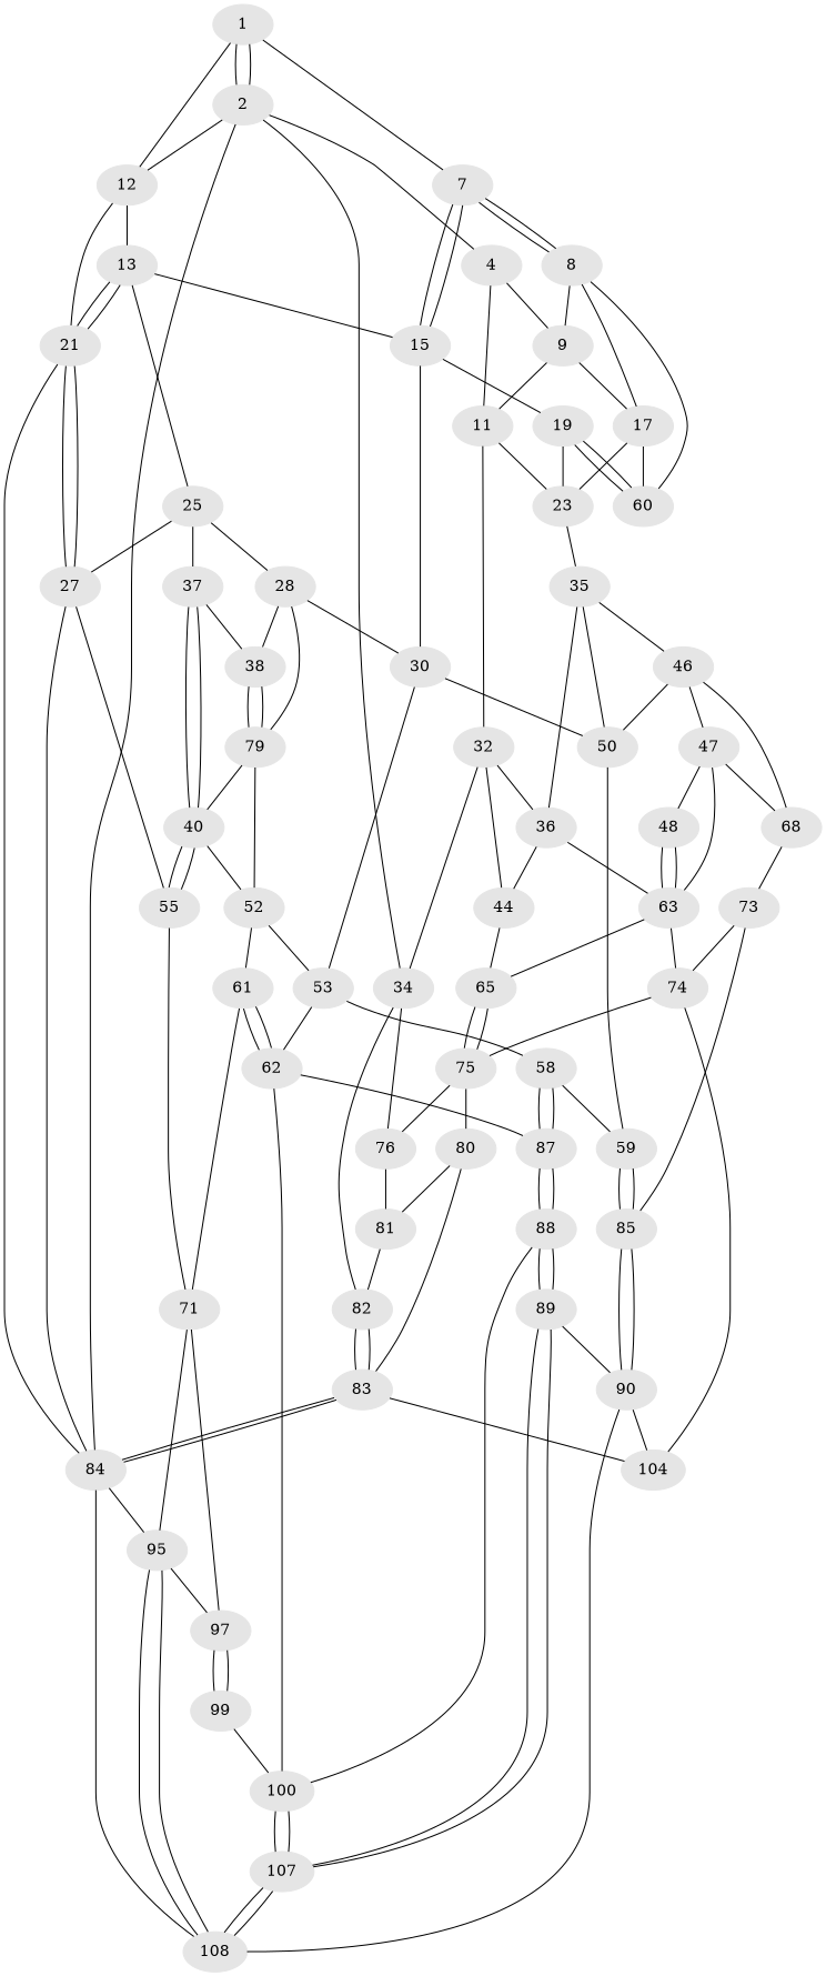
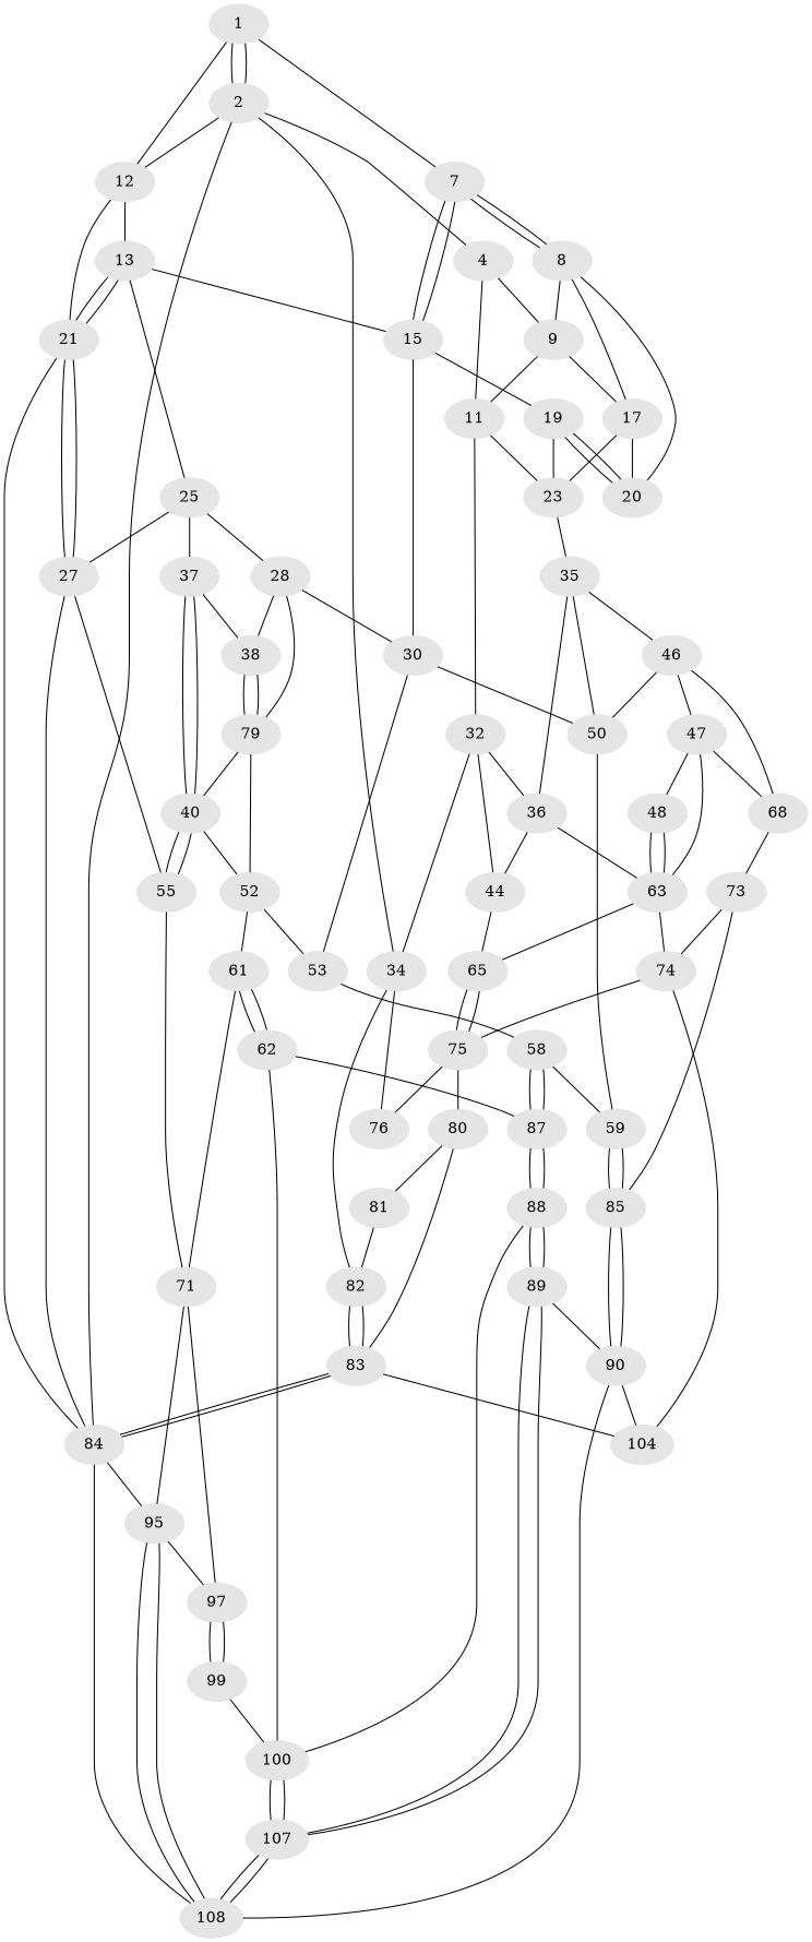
  graph {
    node [color=gray90 style=filled]
    1 [super="+6"]
    2 [super="+3"]
    7
    12
    4 [super="+5"]
    34 [super="+77"]
    84 [super="+94"]
    8 [super="+16"]
    15 [super="+18"]
    13 [super="+14"]
    21
    9 [super="+10"]
    11 [super="+24"]
    76
    82
    95 [super="+96"]
    108 [super="+109"]
    17 [super="+22"]
    23 [super="+31"]
    32 [super="+33"]
-   20 [label=60]
+   20
    19
    30 [super="+49"]
    35 [super="+45"]
    36 [super="+43"]
    44
    25 [super="+26"]
    27 [super="+54"]
    28 [super="+29"]
    37
    50 [super="+51"]
    53 [super="+57"]
    55
    46 [super="+66"]
    38
    n36 [label=79 super="+42"]
    40 [super="+41"]
    71 [super="+72"]
    52 [super="+56"]
    59 [super="+60"]
    58
    62 [super="+91"]
    63 [super="+64"]
    65
    81 [super="+102"]
    83 [super="+106"]
    47 [super="+67"]
    68 [super="+69"]
    48
    61
    75 [super="+79"]
    73 [super="+86"]
    74 [super="+78"]
    85
    87 [super="+92"]
    100 [super="+101"]
    97 [super="+98"]
    88 [super="+93"]
    90 [super="+103"]
    107
    104
    80 [super="+105"]
    99
    89
    1 -- 2
    1 -- 2
    1 -- 7
    1 -- 12
    2 -- 12
    2 -- 4
    2 -- 34
    2 -- 84
    7 -- 8
    7 -- 8
    7 -- 15
    7 -- 15
    12 -- 13
    12 -- 21
    4 -- 9
    4 -- 11
    34 -- 76
    34 -- 82
    84 -- 95
    84 -- 108
    8 -- 9
    8 -- 17
    8 -- 20
    15 -- 19
    15 -- 30
    13 -- 15
    13 -- 21
    13 -- 21
    13 -- 25
    21 -- 84
    21 -- 27
    21 -- 27
    9 -- 11
    9 -- 17
    11 -- 23
    11 -- 32
-   76 -- 81
    82 -- 83
    82 -- 83
    95 -- 108
    95 -- 108
    95 -- 97
    17 -- 23
    17 -- 20
    23 -- 35
    32 -- 34
    32 -- 36
    32 -- 44
    19 -- 23
    19 -- 20
    19 -- 20
    30 -- 50
    30 -- 53
    35 -- 36
    35 -- 50
    35 -- 46
    36 -- 44
    36 -- 63
    44 -- 65
    25 -- 27
    25 -- 28
    25 -- 37
    27 -- 84
    27 -- 55
    28 -- 30
    28 -- 38
    28 -- n36
    37 -- 38
    37 -- 40
    37 -- 40
    50 -- 59
    53 -- 58
-   53 -- 62
    55 -- 71
    46 -- 50
    46 -- 47
    46 -- 68
    38 -- n36
    38 -- n36
    n36 -- 40
    n36 -- 52
    40 -- 55
    40 -- 55
    40 -- 52
    71 -- 95
    71 -- 97
    52 -- 53
    52 -- 61
    59 -- 85
    59 -- 85
    58 -- 59
    58 -- 87
    58 -- 87
    62 -- 87
    62 -- 100
    63 -- 65
    63 -- 74
    65 -- 75
    65 -- 75
    81 -- 82
    83 -- 84
    83 -- 84
    83 -- 104
    47 -- 63
    47 -- 68
    47 -- 48
    68 -- 73
    48 -- 63
    48 -- 63
    61 -- 71
    61 -- 62
    61 -- 62
    75 -- 76
    75 -- 80
    73 -- 74
    73 -- 85
    74 -- 75
    74 -- 104
    85 -- 90
    85 -- 90
    87 -- 88 [weight=2]
    87 -- 88
    100 -- 107
    100 -- 107
    97 -- 99 [weight=2]
    97 -- 99
    88 -- 100
    88 -- 89
    88 -- 89
    90 -- 108
    90 -- 104
    107 -- 108
    107 -- 108
    80 -- 81 [weight=2]
    80 -- 83
    99 -- 100
    89 -- 90
    89 -- 107
    89 -- 107
  }
